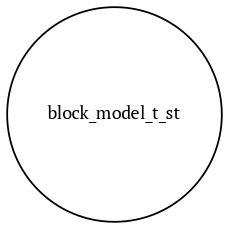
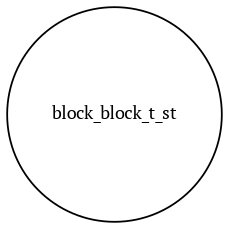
  digraph {
    rankdir=LR
    fontname="PT Serif"
-   n1 [color=black fillcolor=white fontname="PT Serif" fontsize=10 height=0.2 label=block_model_t_st shape=circle style=filled width=0.4]
+   n1 [color=black fillcolor=white fontname="PT Serif" fontsize=10 height=0.2 label=block_block_t_st shape=circle style=filled width=0.4]
  }
